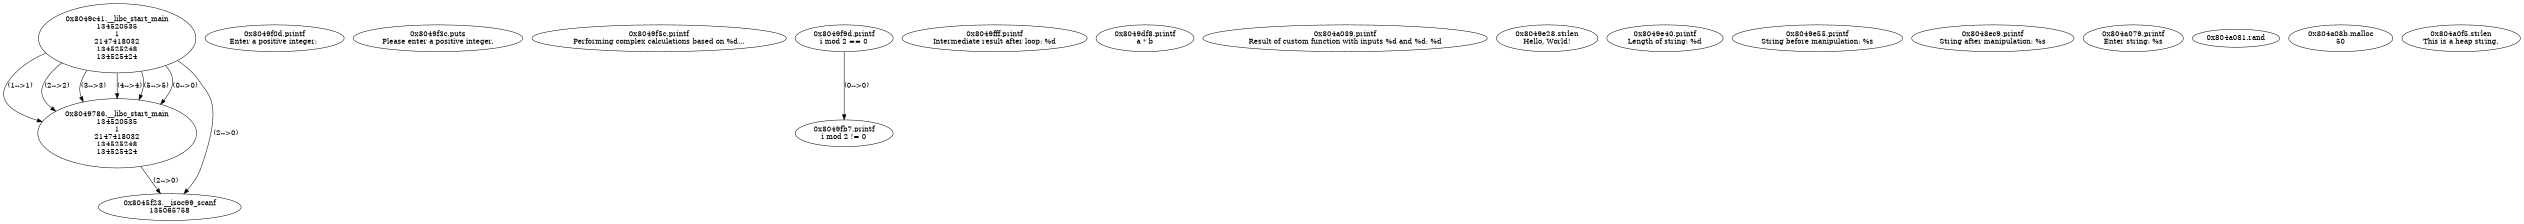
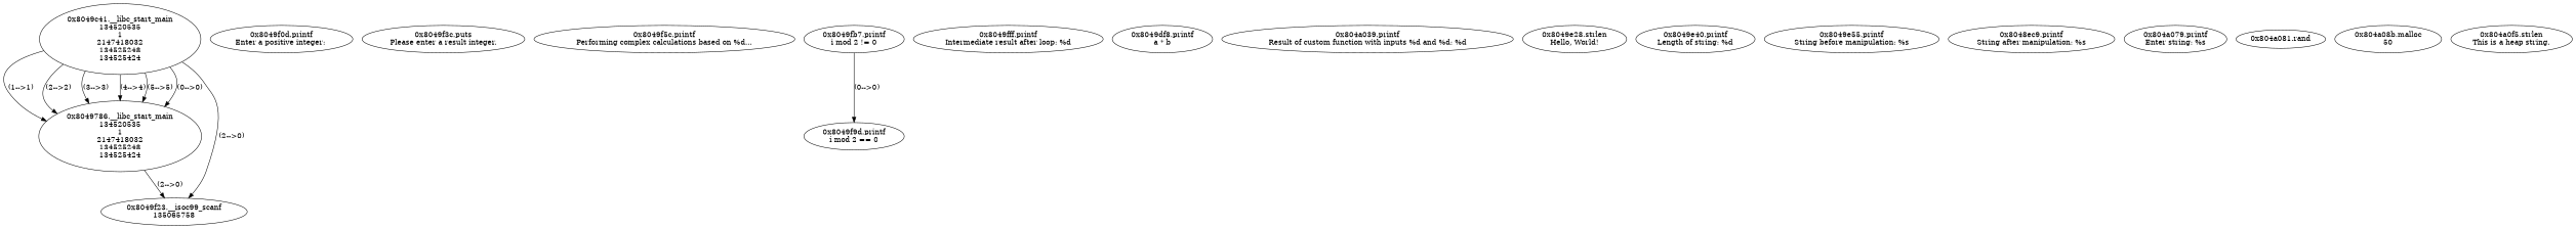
  digraph {
    n1 [label="0x8049c41.__libc_start_main\n134520535\n1\n2147418032\n134525248\n134525424"]
    n2 [label="0x8049786.__libc_start_main\n134520535\n1\n2147418032\n134525248\n134525424"]
-   n3 [label="0x8045f23.__isoc99_scanf\n135065758"]
+   n3 [label="0x8049f23.__isoc99_scanf\n135065758"]
    n4 [label="0x8049f0d.printf\nEnter a positive integer: "]
-   n5 [label="0x8049f3c.puts\nPlease enter a positive integer."]
+   n5 [label="0x8049f3c.puts\nPlease enter a result integer."]
    n6 [label="0x8049f5c.printf\nPerforming complex calculations based on %d...\n"]
    n7 [label="0x8049fb7.printf\ni mod 2 != 0"]
    n8 [label="0x8049f9d.printf\ni mod 2 == 0"]
    n9 [label="0x8049fff.printf\nIntermediate result after loop: %d\n"]
    n10 [label="0x8049df8.printf\na * b"]
    n11 [label="0x804a039.printf\nResult of custom function with inputs %d and %d: %d\n"]
    n12 [label="0x8049e28.strlen\nHello, World!"]
    n13 [label="0x8049e40.printf\nLength of string: %d\n"]
    n14 [label="0x8049e55.printf\nString before manipulation: %s\n"]
    n15 [label="0x8048ec9.printf\nString after manipulation: %s\n"]
    n16 [label="0x804a079.printf\nEnter string: %s\n"]
    n17 [label="0x804a081.rand\n"]
    n18 [label="0x804a08b.malloc\n50"]
    n19 [label="0x804a0f5.strlen\nThis is a heap string."]
    n1 -> n2 [label="(1-->1)"]
    n1 -> n2 [label="(2-->2)"]
    n1 -> n2 [label="(3-->3)"]
    n1 -> n2 [label="(4-->4)"]
    n1 -> n2 [label="(5-->5)"]
    n1 -> n2 [label="(0-->0)"]
    n1 -> n3 [label="(2-->0)"]
    n2 -> n3 [label="(2-->0)"]
-   n8 -> n7 [label="(0-->0)"]
+   n7 -> n8 [label="(0-->0)"]
  }
